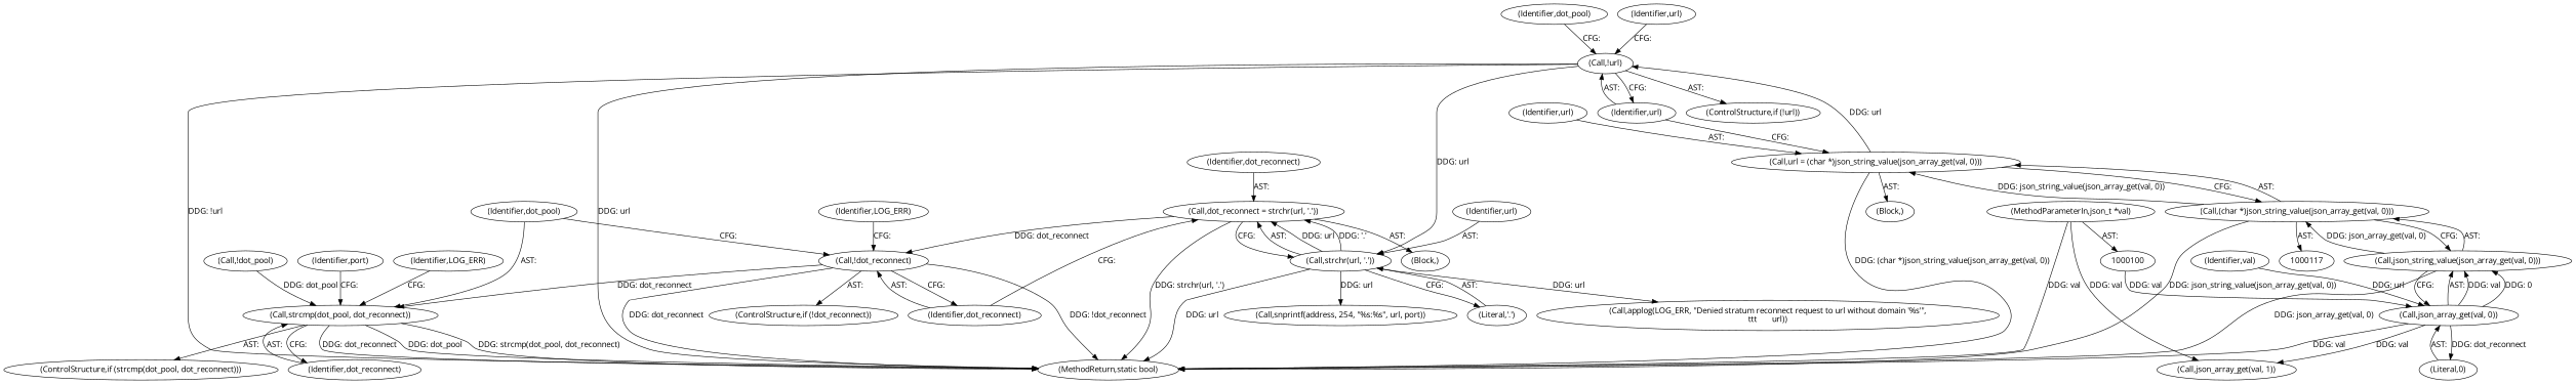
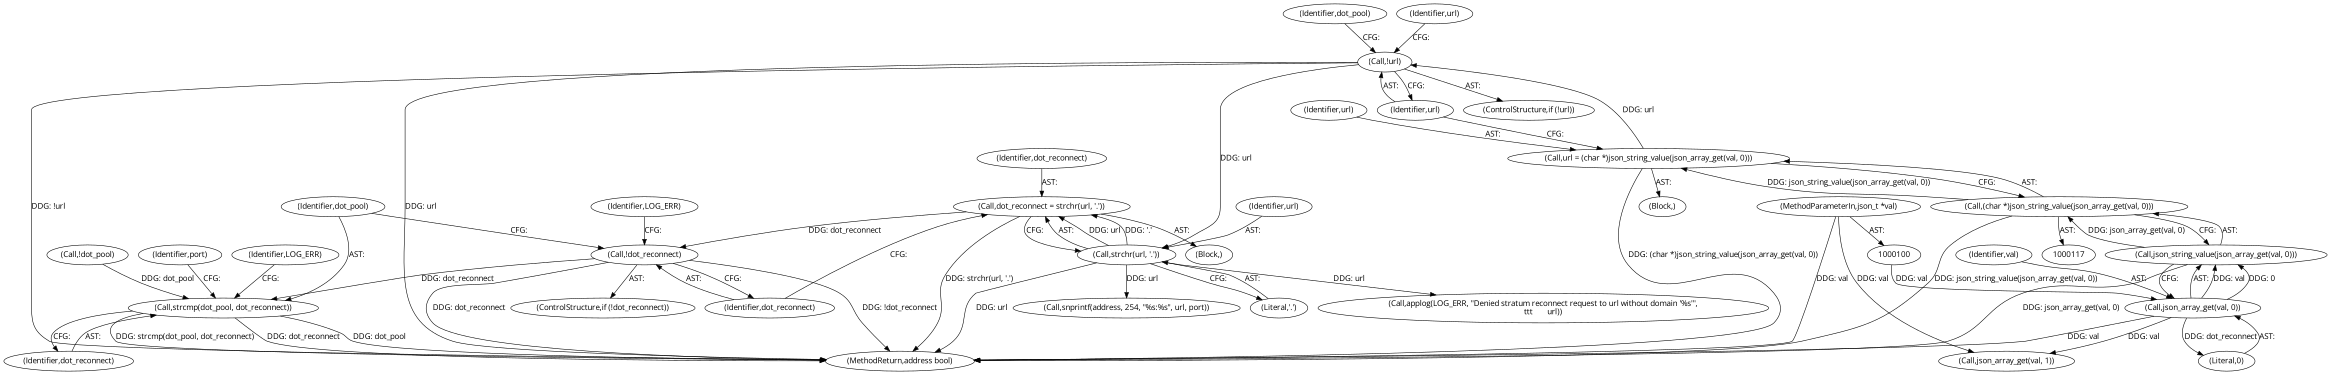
  digraph {
    fontname="Open Sans"
    node [fontname="Open Sans"]
    edge [fontname="Open Sans"]
    n1 [label="(Call,dot_reconnect = strchr(url, '.'))"]
    n2 [label="(Call,strchr(url, '.'))"]
    n3 [label="(Call,!dot_reconnect)"]
-   n4 [label="(MethodReturn,static bool)"]
+   n4 [label="(MethodReturn,address bool)"]
    n5 [label="(Block,)"]
    n6 [label="(Call,snprintf(address, 254, \"%s:%s\", url, port))"]
    n7 [label="(Literal,'.')"]
    n8 [label="(Call,applog(LOG_ERR, \"Denied stratum reconnect request to url without domain '%s'\",\n\t\t\t       url))"]
    n9 [label="(Call,strcmp(dot_pool, dot_reconnect))"]
    n10 [label="(ControlStructure,if (!dot_reconnect))"]
    n11 [label="(Identifier,dot_reconnect)"]
    n12 [label="(Call,!url)"]
    n13 [label="(Identifier,url)"]
    n14 [label="(ControlStructure,if (!url))"]
    n15 [label="(Call,url = (char *)json_string_value(json_array_get(val, 0)))"]
    n16 [label="(Call,(char *)json_string_value(json_array_get(val, 0)))"]
    n17 [label="(Block,)"]
    n18 [label="(Call,json_string_value(json_array_get(val, 0)))"]
    1000117
    n20 [label="(Call,json_array_get(val, 0))"]
    n21 [label="(Call,json_array_get(val, 1))"]
    n22 [label="(Literal,0)"]
    n23 [label="(MethodParameterIn,json_t *val)"]
    1000100
-   n25 [label="(ControlStructure,if (strcmp(dot_pool, dot_reconnect)))"]
    n26 [label="(Identifier,dot_reconnect)"]
    n27 [label="(Call,!dot_pool)"]
    n28 [label="(Identifier,dot_pool)"]
    n29 [label="(Identifier,port)"]
    n30 [label="(Identifier,LOG_ERR)"]
    n31 [label="(Identifier,val)"]
    n32 [label="(Identifier,url)"]
    n33 [label="(Identifier,LOG_ERR)"]
    n34 [label="(Identifier,dot_pool)"]
    n35 [label="(Identifier,url)"]
    n36 [label="(Identifier,dot_reconnect)"]
    n37 [label="(Identifier,url)"]
    n1 -> n2 [label="CFG: "]
    n1 -> n3 [label="DDG: dot_reconnect"]
    n1 -> n4 [label="DDG: strchr(url, '.')"]
    n1 -> n5 [label="AST: "]
    n2 -> n1 [label="AST: "]
    n2 -> n1 [label="DDG: url"]
    n2 -> n1 [label="DDG: '.'"]
    n2 -> n4 [label="DDG: url"]
    n2 -> n6 [label="DDG: url"]
    n2 -> n7 [label="CFG: "]
    n2 -> n8 [label="DDG: url"]
    n3 -> n4 [label="DDG: !dot_reconnect"]
    n3 -> n4 [label="DDG: dot_reconnect"]
    n3 -> n9 [label="DDG: dot_reconnect"]
    n3 -> n10 [label="AST: "]
    n3 -> n11 [label="CFG: "]
    n7 -> n2 [label="AST: "]
    n9 -> n4 [label="DDG: strcmp(dot_pool, dot_reconnect)"]
    n9 -> n4 [label="DDG: dot_reconnect"]
    n9 -> n4 [label="DDG: dot_pool"]
-   n9 -> n25 [label="AST: "]
    n9 -> n26 [label="CFG: "]
    n11 -> n1 [label="CFG: "]
    n11 -> n3 [label="AST: "]
    n12 -> n2 [label="DDG: url"]
    n12 -> n4 [label="DDG: !url"]
    n12 -> n4 [label="DDG: url"]
    n12 -> n13 [label="CFG: "]
    n12 -> n14 [label="AST: "]
    n13 -> n12 [label="AST: "]
    n13 -> n15 [label="CFG: "]
    n15 -> n4 [label="DDG: (char *)json_string_value(json_array_get(val, 0))"]
    n15 -> n12 [label="DDG: url"]
    n15 -> n16 [label="CFG: "]
    n15 -> n17 [label="AST: "]
    n16 -> n4 [label="DDG: json_string_value(json_array_get(val, 0))"]
    n16 -> n15 [label="AST: "]
    n16 -> n15 [label="DDG: json_string_value(json_array_get(val, 0))"]
    n16 -> n18 [label="CFG: "]
    n16 -> 1000117 [label="AST: "]
    n18 -> n4 [label="DDG: json_array_get(val, 0)"]
    n18 -> n16 [label="AST: "]
    n18 -> n16 [label="DDG: json_array_get(val, 0)"]
    n18 -> n20 [label="CFG: "]
    n20 -> n4 [label="DDG: val"]
    n20 -> n18 [label="AST: "]
    n20 -> n18 [label="DDG: val"]
    n20 -> n18 [label="DDG: 0"]
    n20 -> n21 [label="DDG: val"]
    n20 -> n22 [label="DDG: dot_reconnect"]
    n22 -> n20 [label="AST: "]
    n23 -> n4 [label="DDG: val"]
    n23 -> n21 [label="DDG: val"]
    n23 -> 1000100 [label="AST: "]
    1000100 -> n20 [label="DDG: val"]
    n26 -> n9 [label="AST: "]
    n27 -> n9 [label="DDG: dot_pool"]
    n28 -> n3 [label="CFG: "]
    n28 -> n9 [label="AST: "]
    n29 -> n9 [label="CFG: "]
    n30 -> n3 [label="CFG: "]
-   n31 -> n20 [label="DDG: url"]
+   n31 -> n20 [label="AST: "]
    n32 -> n15 [label="AST: "]
    n33 -> n9 [label="CFG: "]
    n34 -> n12 [label="CFG: "]
    n35 -> n2 [label="AST: "]
    n36 -> n1 [label="AST: "]
    n37 -> n12 [label="CFG: "]
  }
